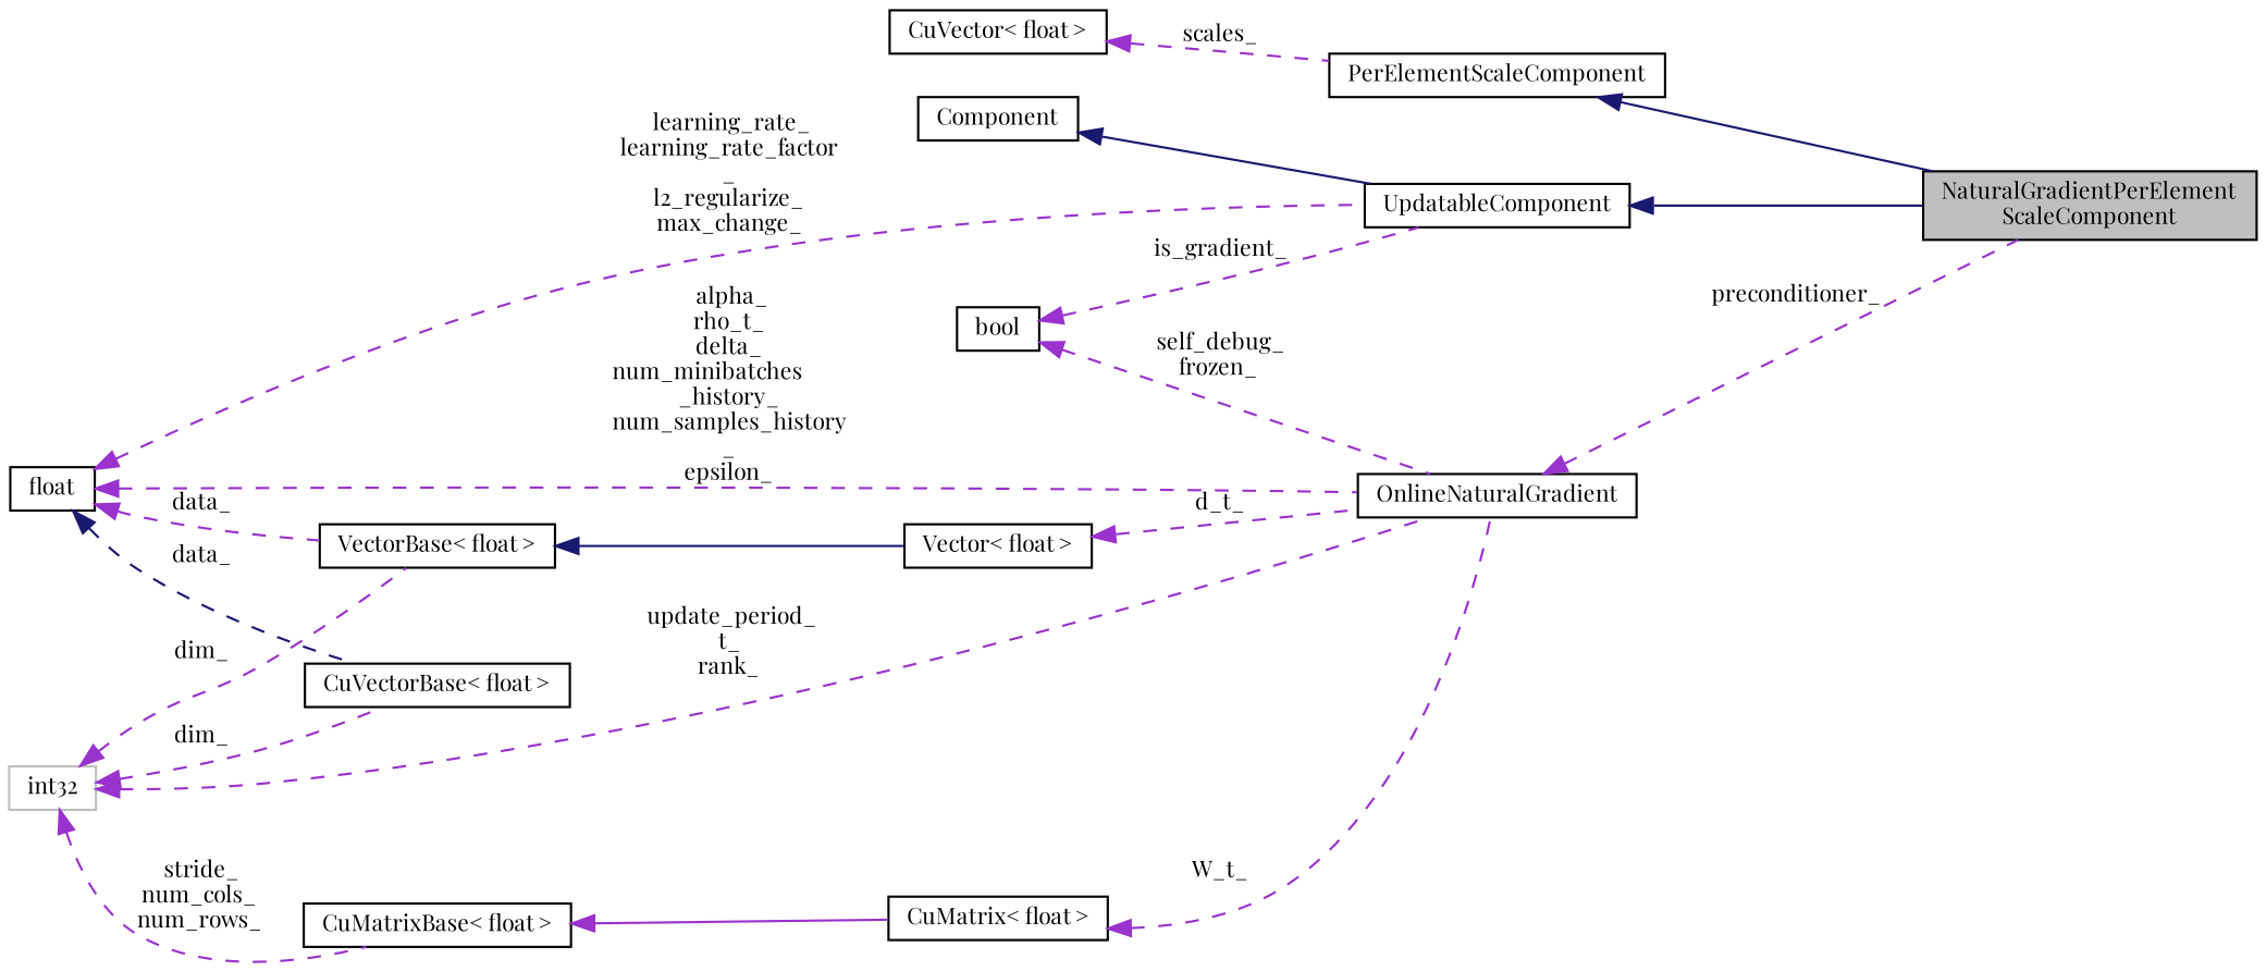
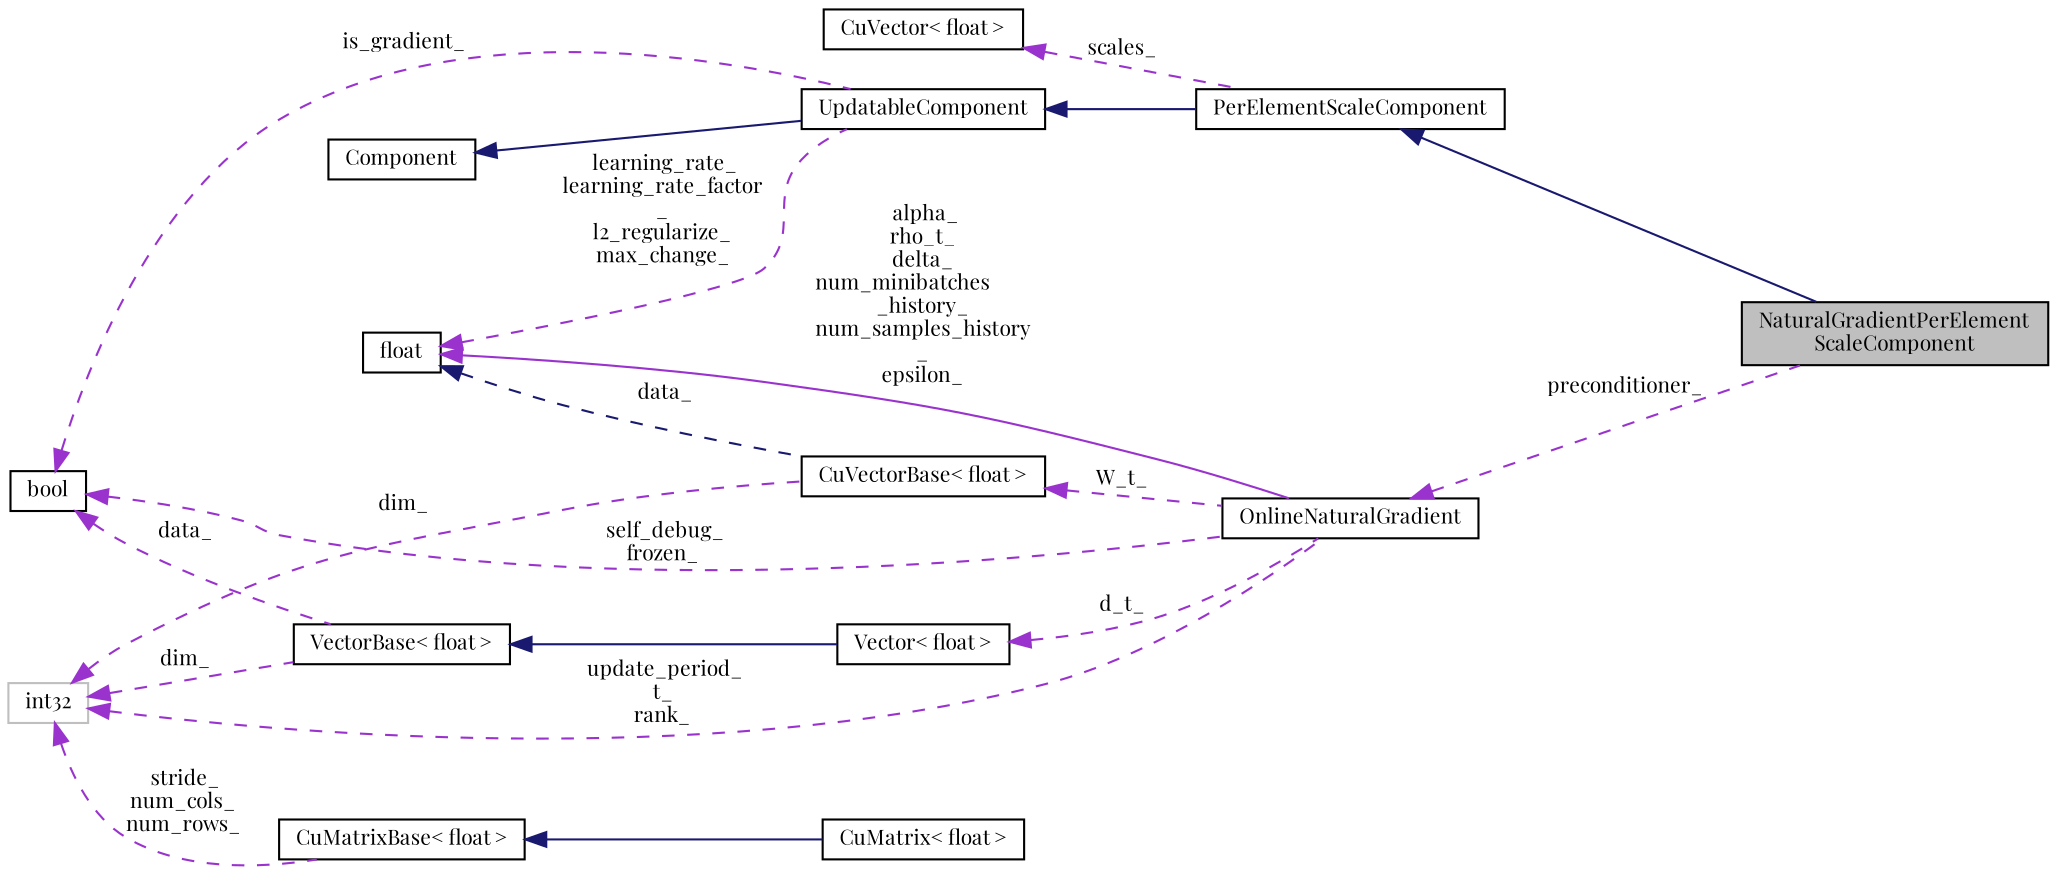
  digraph {
    fontname="Playfair Display"
    rankdir=LR
    node [color=black fillcolor=white fontname="Playfair Display" fontsize=10 shape=record style=filled]
    edge [color=darkorchid3 dir=back fontname="Playfair Display" fontsize=10 labelfontname=Helvetica labelfontsize=10 style=dashed]
    n1 [fillcolor=grey75 fontcolor=black height=0.2 label="NaturalGradientPerElement\lScaleComponent" width=0.4]
    n2 [height=0.2 label=PerElementScaleComponent width=0.4]
    n3 [height=0.2 label=UpdatableComponent width=0.4]
    n4 [height=0.2 label=Component width=0.4]
    n5 [height=0.2 label=float width=0.4]
    n6 [height=0.2 label="CuVectorBase\< float \>" width=0.4]
    n7 [height=0.2 label=OnlineNaturalGradient width=0.4]
    n8 [height=0.2 label="VectorBase\< float \>" width=0.4]
    n9 [height=0.2 label="CuMatrixBase\< float \>" width=0.4]
    n10 [height=0.2 label="CuMatrix\< float \>" width=0.4]
    n11 [height=0.2 label="Vector\< float \>" width=0.4]
    n12 [height=0.2 label=bool width=0.4]
    n13 [height=0.2 label="CuVector\< float \>" width=0.4]
    n14 [color=grey75 height=0.2 label=int32 width=0.4]
    n2 -> n1 [color=midnightblue style=solid]
-   n3 -> n1 [color=midnightblue style=solid]
+   n3 -> n2 [color=midnightblue style=solid]
    n4 -> n3 [color=midnightblue style=solid]
    n5 -> n3 [label=" learning_rate_\nlearning_rate_factor\l_\nl2_regularize_\nmax_change_"]
    n5 -> n6 [color=midnightblue label=" data_"]
-   n5 -> n7 [label=" alpha_\nrho_t_\ndelta_\nnum_minibatches\l_history_\nnum_samples_history\l_\nepsilon_"]
-   n5 -> n8 [label=" data_"]
+   n5 -> n7 [label=" alpha_\nrho_t_\ndelta_\nnum_minibatches\l_history_\nnum_samples_history\l_\nepsilon_" style=solid]
+   n12 -> n8 [label=" data_"]
    n7 -> n1 [label=" preconditioner_"]
    n8 -> n11 [color=midnightblue style=solid]
-   n9 -> n10 [style=solid]
-   n10 -> n7 [label=" W_t_"]
+   n9 -> n10 [color=midnightblue style=solid]
+   n6 -> n7 [label=" W_t_"]
    n11 -> n7 [label=" d_t_"]
    n12 -> n3 [label=" is_gradient_"]
    n12 -> n7 [label=" self_debug_\nfrozen_"]
    n13 -> n2 [label=" scales_"]
    n14 -> n6 [label=" dim_"]
    n14 -> n7 [label=" update_period_\nt_\nrank_"]
    n14 -> n8 [label=" dim_"]
    n14 -> n9 [label=" stride_\nnum_cols_\nnum_rows_"]
  }
